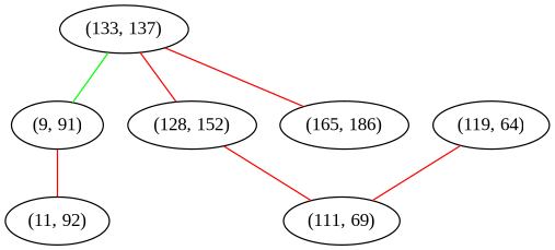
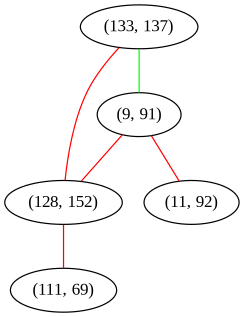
  graph {
    fontname="Liberation Serif"
    node [fontname="Liberation Serif"]
    edge [color=red fontname="Liberation Serif" weight=1]
    n1 [label="(133, 137)"]
    n2 [label="(9, 91)"]
    n3 [label="(128, 152)"]
-   "(165, 186)"
    "(11, 92)"
    "(111, 69)"
-   "(119, 64)"
    n1 -- n2 [color=green weight=2]
    n1 -- n3
-   n1 -- "(165, 186)"
+   n2 -- n3
    n2 -- "(11, 92)"
    n3 -- "(111, 69)"
-   "(119, 64)" -- "(111, 69)"
  }
